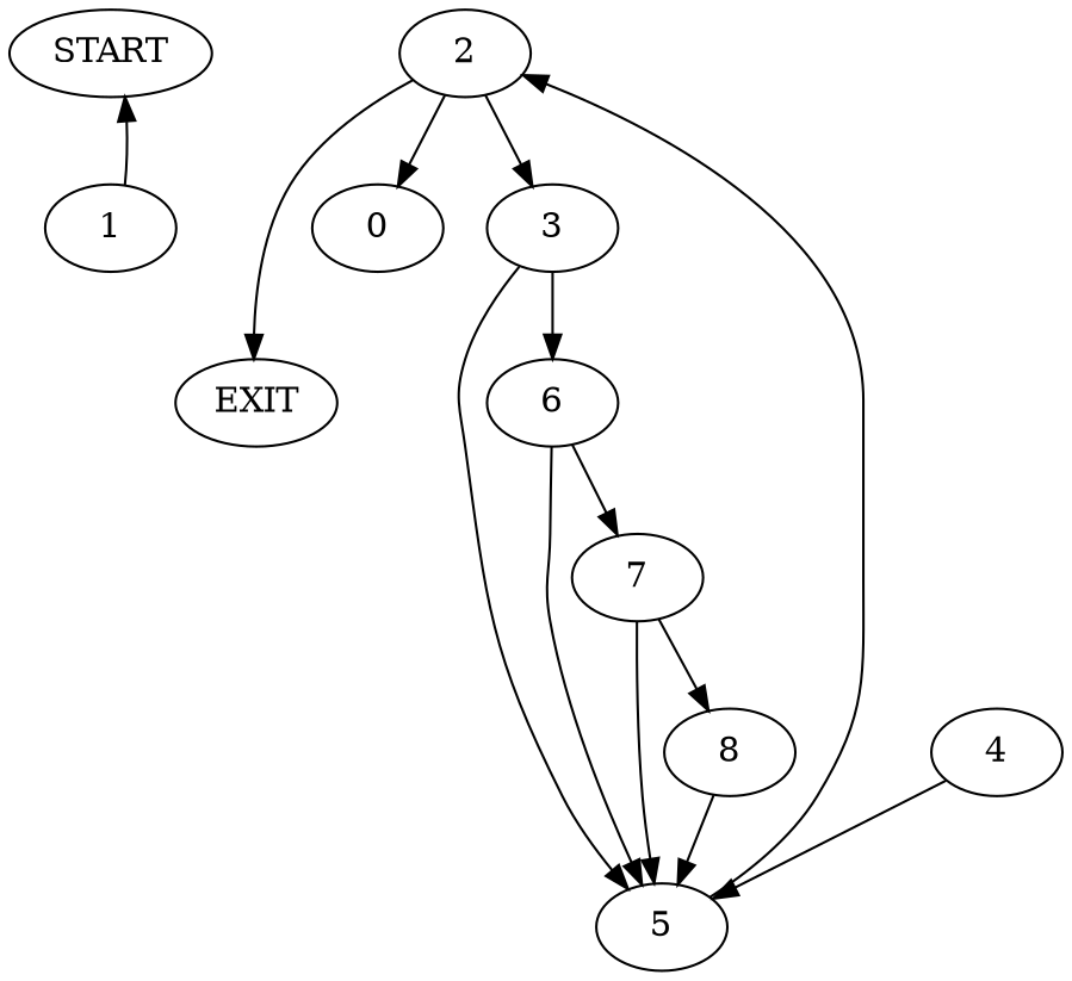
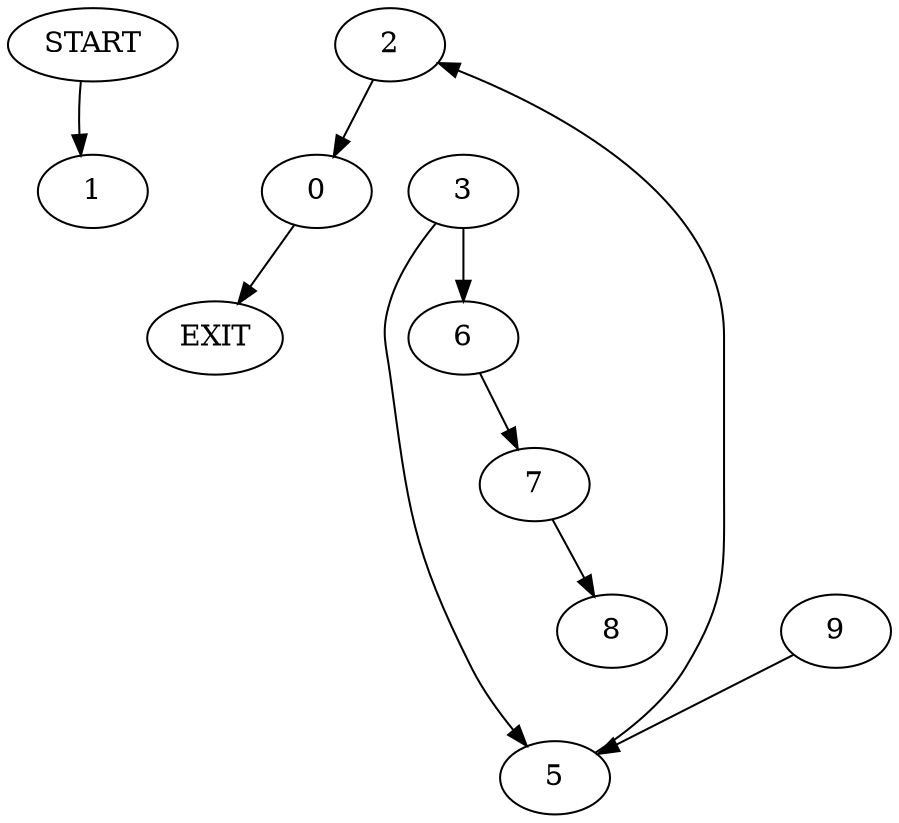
  digraph {
    n1 [label=START]
    1
    n3 [label=EXIT]
    2
    3
    n6 [label=0]
    5
    6
    7
    8
-   9 [label=4]
-   1 -> n1
-   2 -> 3
+   9
+   n1 -> 1
    2 -> n6
    3 -> 5
    3 -> 6
-   2 -> n3
+   n6 -> n3
    5 -> 2
-   6 -> 5
    6 -> 7
-   7 -> 5
    7 -> 8
-   8 -> 5
    9 -> 5
  }
